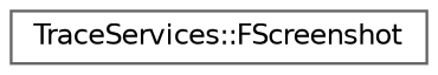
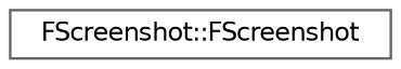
  digraph {
    rankdir=LR
-   n1 [color=gray40 fillcolor=white fontname=Helvetica fontsize=10 height=0.2 label="TraceServices::FScreenshot" shape=box style=filled width=0.4]
+   n1 [color=gray40 fillcolor=white fontname=Helvetica fontsize=10 height=0.2 label="FScreenshot::FScreenshot" shape=box style=filled width=0.4]
  }
